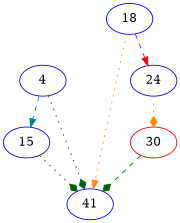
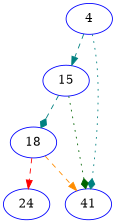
  strict digraph {
    node [color=blue]
    edge [arrowhead=diamond color=darkgreen cond=false style=dashed]
    4 [entry=true]
    15
    41
    18
    24
-   30 [color=red]
    4 -> 15 [arrowhead=normal color=teal cond=true]
-   4 -> 41 [style=dotted]
+   4 -> 41 [color=teal style=dotted]
    15 -> 41 [style=dotted]
-   18 -> 41 [arrowhead=normal color=darkorange style=dotted]
+   15 -> 18 [color=teal cond=true]
+   18 -> 41 [arrowhead=normal color=darkorange]
    18 -> 24 [arrowhead=normal color=red cond=true]
-   24 -> 30 [color=darkorange style=dotted]
-   30 -> 41 [cond=""]
  }
